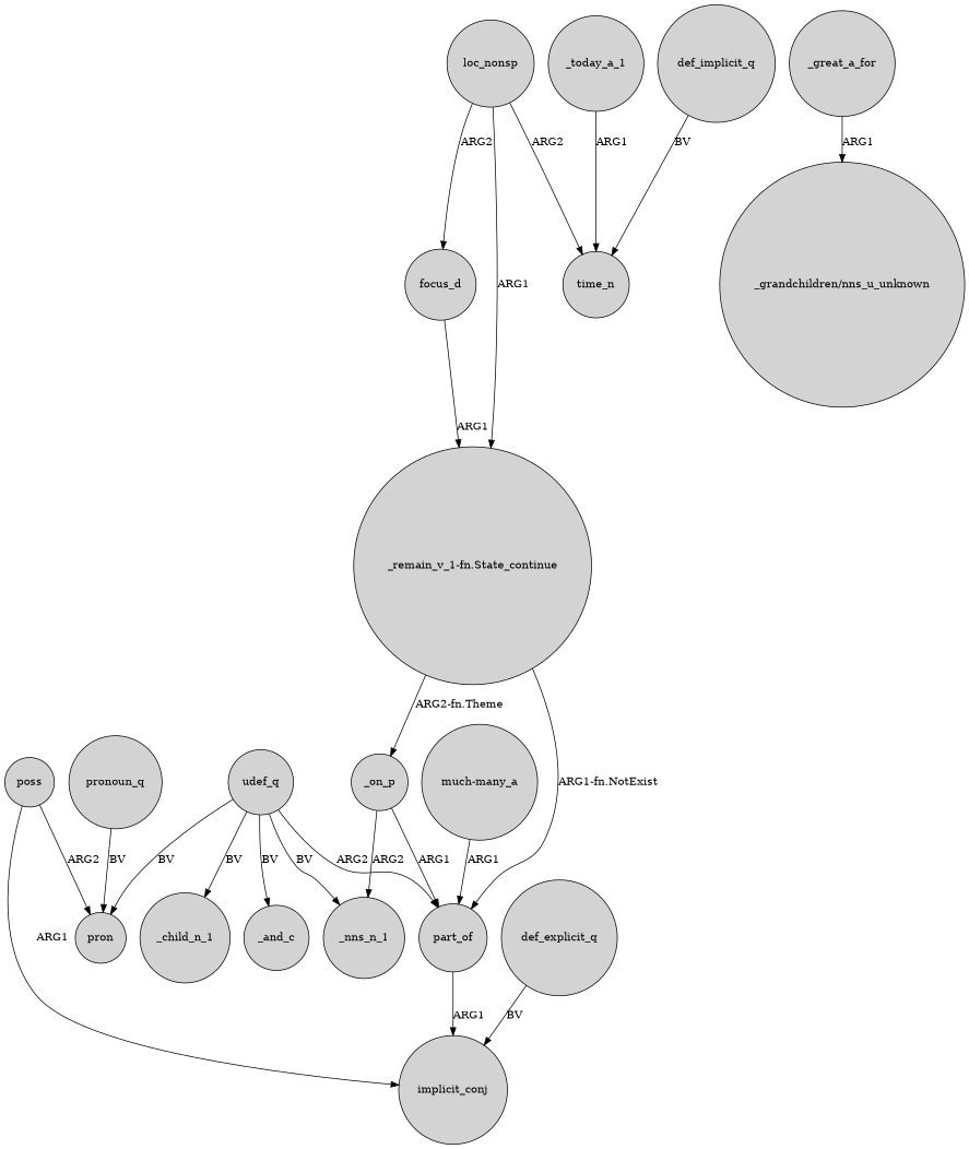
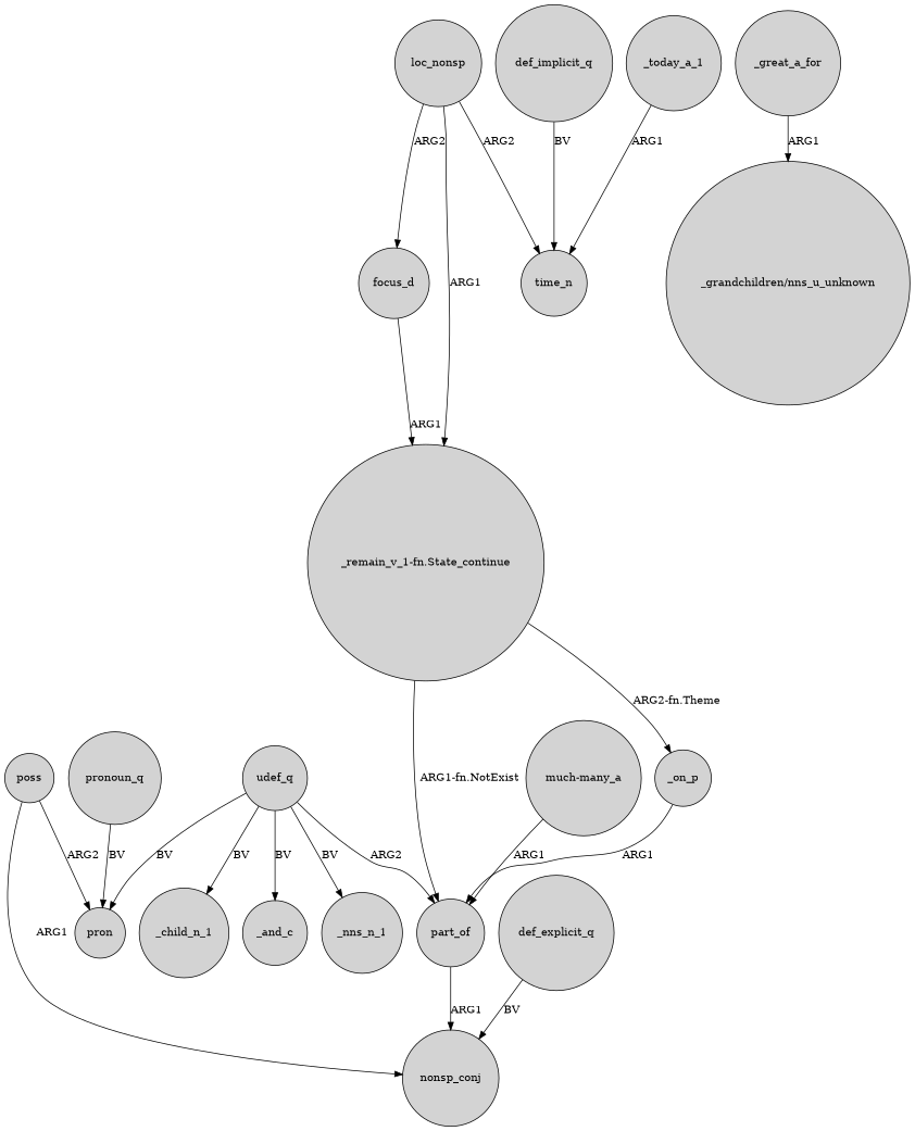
  digraph {
    node [shape=circle style=filled]
    focus_d
    "_remain_v_1-fn.State_continue"
    loc_nonsp
    time_n
    _on_p
    part_of
    n7 [label=_nns_n_1]
-   implicit_conj
+   implicit_conj [label=nonsp_conj]
    udef_q
    _child_n_1
    _and_c
    pron
    _today_a_1
    poss
    def_implicit_q
    "much-many_a"
    def_explicit_q
    pronoun_q
    _great_a_for
    "_grandchildren/nns_u_unknown"
    focus_d -> "_remain_v_1-fn.State_continue" [label=ARG1]
    "_remain_v_1-fn.State_continue" -> _on_p [label="ARG2-fn.Theme"]
    "_remain_v_1-fn.State_continue" -> part_of [label="ARG1-fn.NotExist"]
    loc_nonsp -> focus_d [label=ARG2]
    loc_nonsp -> "_remain_v_1-fn.State_continue" [label=ARG1]
    loc_nonsp -> time_n [label=ARG2]
    _on_p -> part_of [label=ARG1]
-   _on_p -> n7 [label=ARG2]
    part_of -> implicit_conj [label=ARG1]
    udef_q -> part_of [label=ARG2]
    udef_q -> n7 [label=BV]
    udef_q -> _child_n_1 [label=BV]
    udef_q -> _and_c [label=BV]
    udef_q -> pron [label=BV]
    _today_a_1 -> time_n [label=ARG1]
    poss -> implicit_conj [label=ARG1]
    poss -> pron [label=ARG2]
    def_implicit_q -> time_n [label=BV]
    "much-many_a" -> part_of [label=ARG1]
    def_explicit_q -> implicit_conj [label=BV]
    pronoun_q -> pron [label=BV]
    _great_a_for -> "_grandchildren/nns_u_unknown" [label=ARG1]
  }
